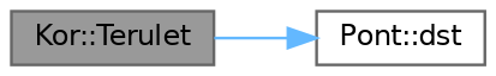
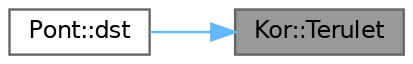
  digraph {
    rankdir=LR
    node [fontname=Helvetica fontsize=10 shape=box style=filled]
    n1 [color=gray40 fillcolor=grey60 fontcolor=black height=0.2 label="Kor::Terulet" width=0.4]
    n2 [color=grey40 fillcolor=white height=0.2 label="Pont::dst" width=0.4]
-   n1 -> n2 [color=steelblue1 fontname=Helvetica fontsize=10 labelfontname=Helvetica labelfontsize=10 style=solid]
+   n2 -> n1 [color=steelblue1 fontname=Helvetica fontsize=10 labelfontname=Helvetica labelfontsize=10 style=solid]
  }
